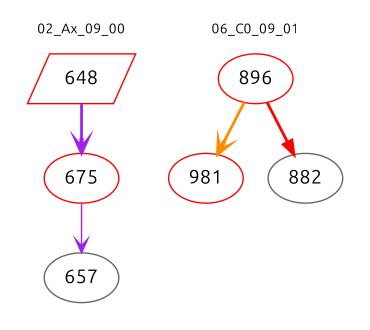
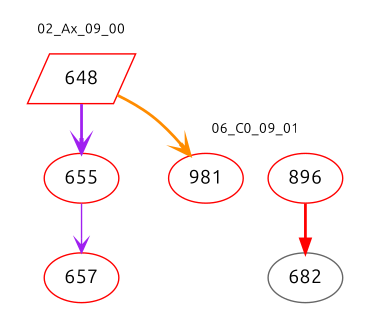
  digraph {
    fontname=Ubuntu
    node [color=red fontname=Ubuntu shape=ellipse]
    edge [arrowhead=vee color=purple fontname=Ubuntu style=bold]
-   n1 [label=675]
+   n1 [label=655]
    n2 [label=648 shape=parallelogram]
-   n3 [color=gray40 label=657]
+   n3 [label=657]
    n4 [label=896]
    n5 [label=981]
-   n6 [color=gray40 label=882]
+   n6 [color=gray40 label=682]
    subgraph cluster_1 {
      color=white
      fontsize=10
      label="02_Ax_09_00"
      n1
      n2
      n3
    }
    subgraph cluster_2 {
      color=white
      fontsize=10
      label="06_C0_09_01"
      n4
      n5
      n6
    }
    n1 -> n3 [style=solid]
    n2 -> n1
-   n4 -> n5 [color=darkorange]
+   n2 -> n5 [color=darkorange]
    n4 -> n6 [arrowhead=normal color=red]
  }
